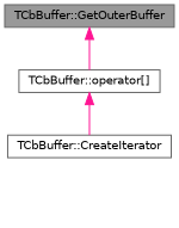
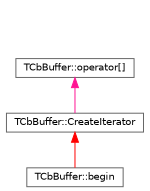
  digraph {
    rankdir=TB
    node [color=grey40 fillcolor=white fontname=Helvetica fontsize=10 shape=box style=filled]
    edge [color=deeppink dir=back fontname=Helvetica fontsize=10 labelfontname=Helvetica labelfontsize=10 style=solid]
-   n1 [color=gray40 fillcolor=grey60 fontcolor=black height=0.2 label="TCbBuffer::GetOuterBuffer" width=0.4]
    n2 [height=0.2 label="TCbBuffer::operator[]" width=0.4]
    n3 [height=0.2 label="TCbBuffer::CreateIterator" width=0.4]
-   n1 -> n2
+   n4 [height=0.2 label="TCbBuffer::begin" width=0.4]
    n2 -> n3
+   n3 -> n4 [color=red]
  }
